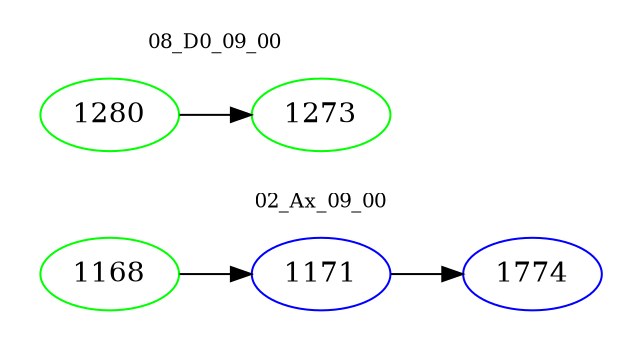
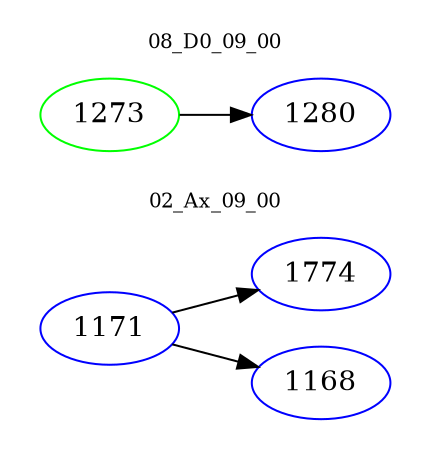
  digraph {
    rankdir=LR
    node [color=blue]
    edge [color=black]
    n1 [label=1171]
-   n2 [color=green label=1168]
+   n2 [label=1168]
    n3 [label=1774]
-   n4 [color=green label=1280]
+   n4 [label=1280]
    n5 [color=green label=1273]
    subgraph cluster_1 {
      color=white
      fontsize=10
      label="02_Ax_09_00"
      n1
      n2
      n3
    }
    subgraph cluster_2 {
      color=white
      fontsize=10
      label="08_D0_09_00"
      n4
      n5
    }
-   n2 -> n1
+   n1 -> n2
    n1 -> n3
-   n4 -> n5
+   n5 -> n4
  }
